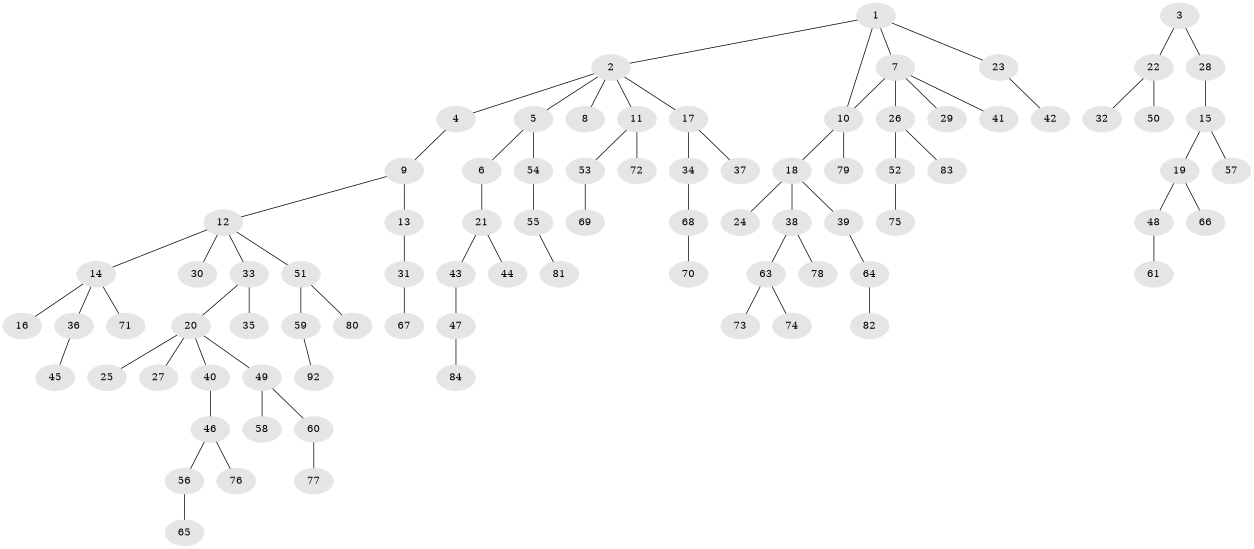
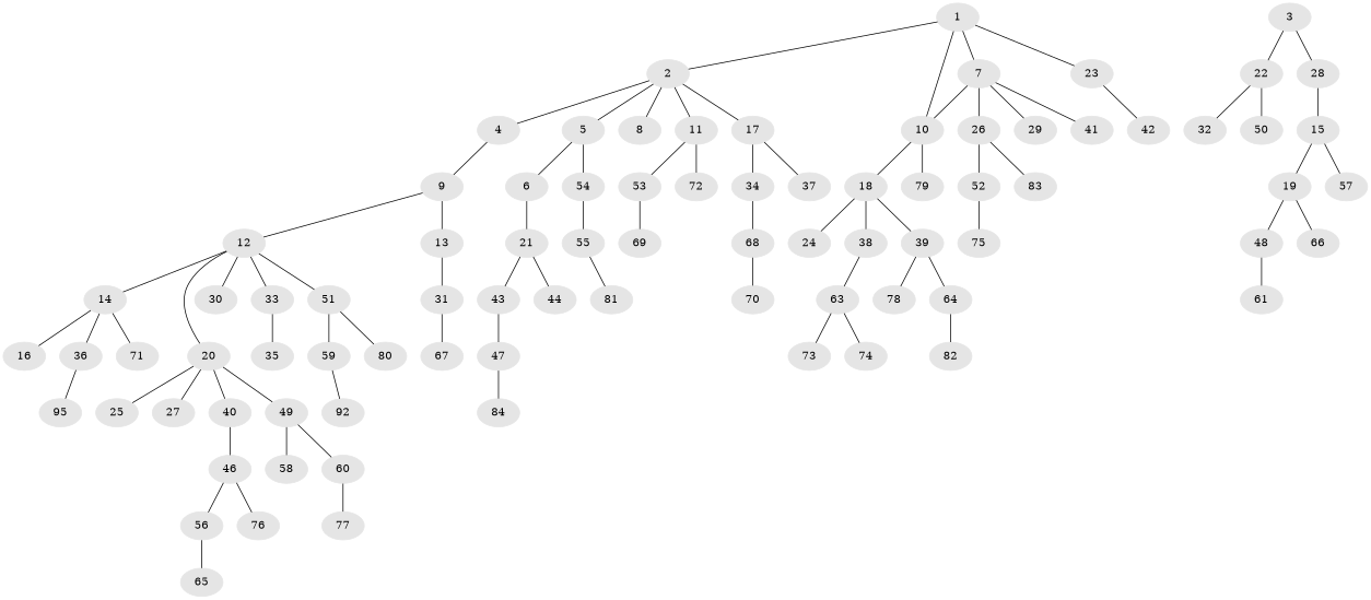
  graph {
    node [color=gray90 style=filled]
    1
    2
    7
    23
    10
    4
    5
    8
    11
    17
    3
    22
    28
    26
    29
    41
    42
    9
    6
    54
    53
    72
    34
    37
    15
    19
    57
    32
    50
    12
    13
    21
    55
    43
    44
    18
    79
    52
    83
    14
    20
    30
    33
    51
    31
    24
    38
    39
    69
    16
    36
    71
    25
    27
    40
    49
    35
    59
    80
    67
-   45
+   45 [label=95]
    48
    66
    68
    63
    78
    64
    61
    46
    58
    60
    47
    75
    70
    73
    74
    82
    56
    76
    84
    65
    77
    n83 [label=92]
    81
    1 -- 2
    1 -- 7
    1 -- 23
    1 -- 10
    2 -- 4
    2 -- 5
    2 -- 8
    2 -- 11
    2 -- 17
    7 -- 10
    7 -- 26
    7 -- 29
    7 -- 41
    23 -- 42
    10 -- 18
    10 -- 79
    4 -- 9
    5 -- 6
    5 -- 54
    11 -- 53
    11 -- 72
    17 -- 34
    17 -- 37
    3 -- 22
    3 -- 28
    22 -- 32
    22 -- 50
    28 -- 15
    26 -- 52
    26 -- 83
    9 -- 12
    9 -- 13
    6 -- 21
    54 -- 55
    53 -- 69
    34 -- 68
    15 -- 19
    15 -- 57
    19 -- 48
    19 -- 66
    12 -- 14
-   33 -- 20
+   12 -- 20
    12 -- 30
    12 -- 33
    12 -- 51
    13 -- 31
    21 -- 43
    21 -- 44
    55 -- 81
    43 -- 47
    18 -- 24
    18 -- 38
    18 -- 39
    52 -- 75
    14 -- 16
    14 -- 36
    14 -- 71
    20 -- 25
    20 -- 27
    20 -- 40
    20 -- 49
    33 -- 35
    51 -- 59
    51 -- 80
    31 -- 67
    38 -- 63
-   38 -- 78
+   39 -- 78
    39 -- 64
    36 -- 45
    40 -- 46
    49 -- 58
    49 -- 60
    59 -- n83
    48 -- 61
    68 -- 70
    63 -- 73
    63 -- 74
    64 -- 82
    46 -- 56
    46 -- 76
    60 -- 77
    47 -- 84
    56 -- 65
  }
